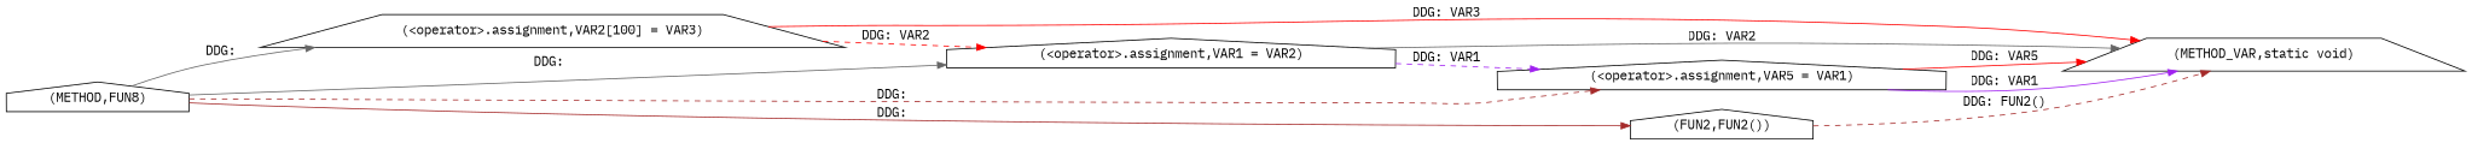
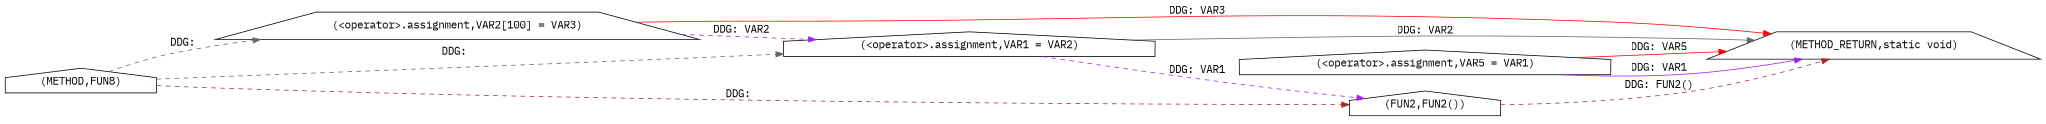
  digraph {
    fontname="IBM Plex Mono"
    rankdir=LR
    node [fontname="IBM Plex Mono" shape=house]
    edge [color=gray40 fontname="IBM Plex Mono" style=solid]
    n1 [label="(METHOD,FUN8)"]
    n2 [label="(<operator>.assignment,VAR2[100] = VAR3)" shape=trapezium]
    n3 [label="(<operator>.assignment,VAR1 = VAR2)"]
    n4 [label="(<operator>.assignment,VAR5 = VAR1)"]
    n5 [label="(FUN2,FUN2())"]
-   n6 [label="(METHOD_VAR,static void)" shape=trapezium]
-   n1 -> n2 [label="DDG: "]
-   n1 -> n3 [label="DDG: "]
-   n1 -> n4 [color=brown label="DDG: " style=dashed]
-   n1 -> n5 [color=brown label="DDG: "]
-   n2 -> n3 [color=red label="DDG: VAR2" style=dashed]
+   n6 [label="(METHOD_RETURN,static void)" shape=trapezium]
+   n1 -> n2 [label="DDG: " style=dashed]
+   n1 -> n3 [label="DDG: " style=dashed]
+   n1 -> n5 [color=brown label="DDG: " style=dashed]
+   n2 -> n3 [color=purple label="DDG: VAR2" style=dashed]
    n2 -> n6 [color=red label="DDG: VAR3"]
-   n3 -> n4 [color=purple label="DDG: VAR1" style=dashed]
+   n3 -> n5 [color=purple label="DDG: VAR1" style=dashed]
    n3 -> n6 [label="DDG: VAR2"]
    n4 -> n6 [color=purple label="DDG: VAR1"]
    n4 -> n6 [color=red label="DDG: VAR5"]
    n5 -> n6 [color=brown label="DDG: FUN2()" style=dashed]
  }
